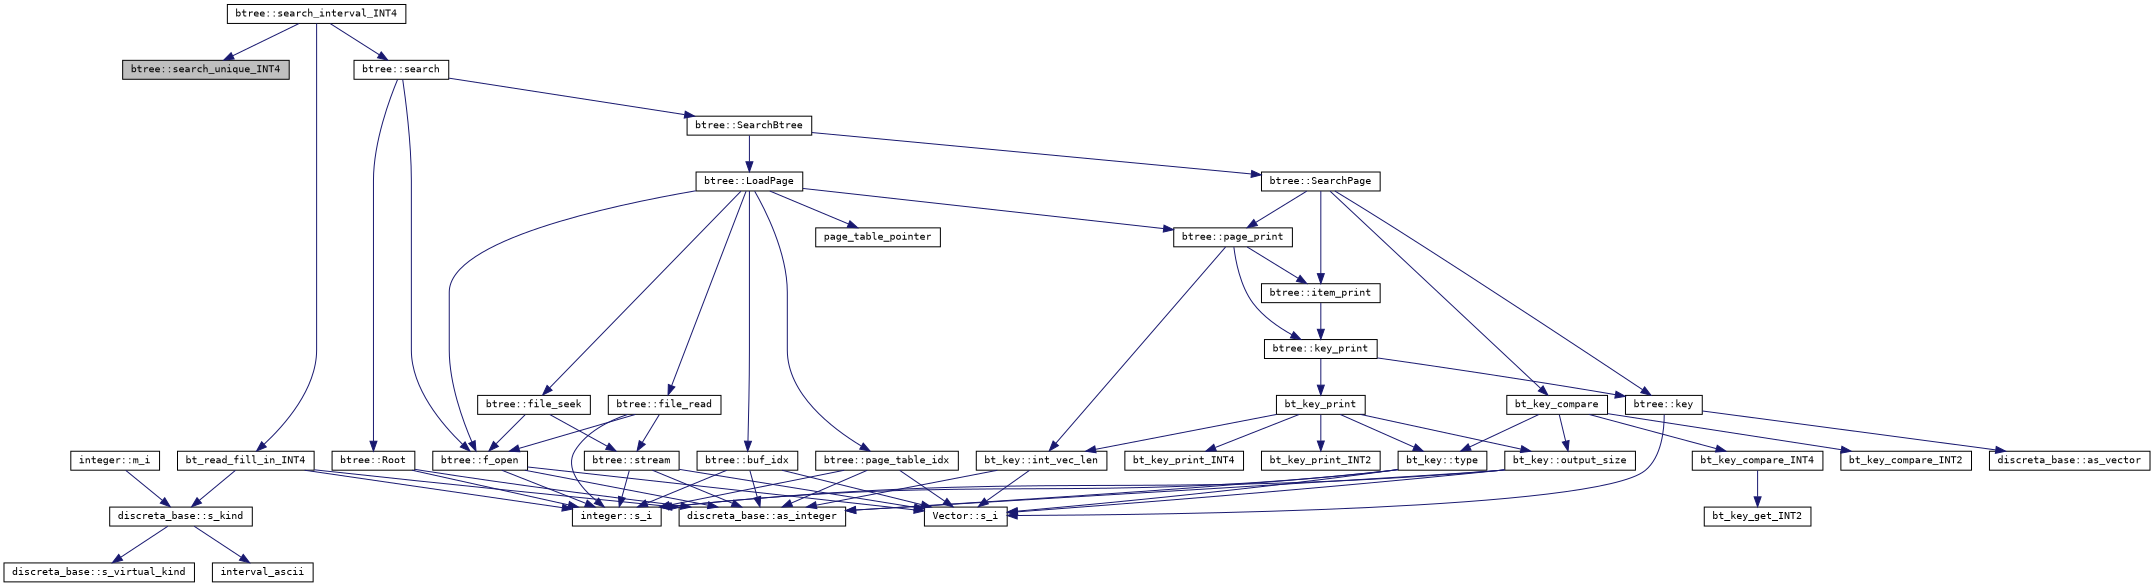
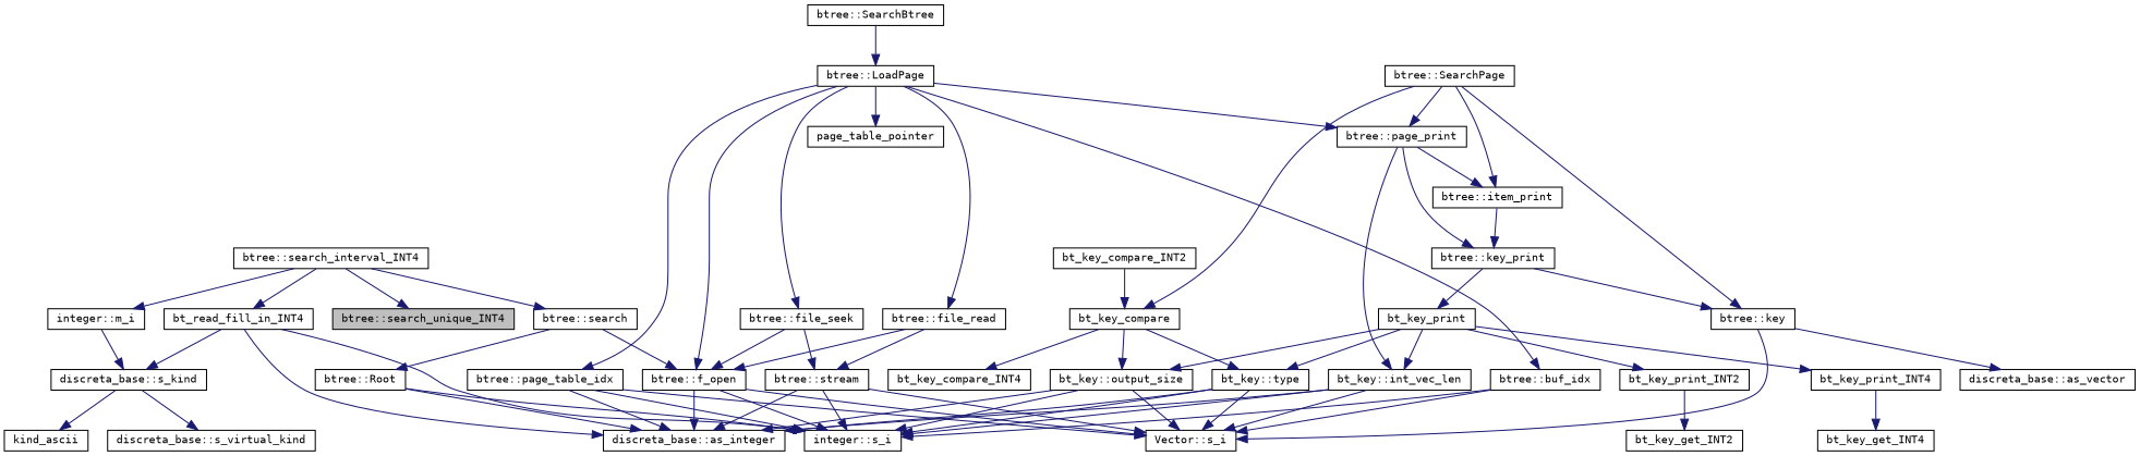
  digraph {
    fontname="DejaVu Sans Mono"
    rankdir=TB
    node [color=black fillcolor=white fontname="DejaVu Sans Mono" fontsize=10 shape=record style=filled]
    edge [color=midnightblue fontname="DejaVu Sans Mono" fontsize=10 labelfontname=Helvetica labelfontsize=10 style=solid]
    n1 [fillcolor=grey75 fontcolor=black height=0.2 label="btree::search_unique_INT4" width=0.4]
    n2 [height=0.2 label="btree::search_interval_INT4" width=0.4]
    n3 [height=0.2 label="integer::m_i" width=0.4]
    n4 [height=0.2 label=bt_read_fill_in_INT4 width=0.4]
    n5 [height=0.2 label="btree::search" width=0.4]
    n6 [height=0.2 label="discreta_base::s_kind" width=0.4]
    n7 [height=0.2 label="discreta_base::as_integer" width=0.4]
    n8 [height=0.2 label="integer::s_i" width=0.4]
    n9 [height=0.2 label="btree::Root" width=0.4]
    n10 [height=0.2 label="btree::f_open" width=0.4]
    n11 [height=0.2 label="btree::SearchBtree" width=0.4]
    n12 [height=0.2 label="discreta_base::s_virtual_kind" width=0.4]
-   n13 [height=0.2 label=interval_ascii width=0.4]
+   n13 [height=0.2 label=kind_ascii width=0.4]
    n14 [height=0.2 label="Vector::s_i" width=0.4]
    n15 [height=0.2 label="btree::LoadPage" width=0.4]
    n16 [height=0.2 label="btree::SearchPage" width=0.4]
    n17 [height=0.2 label="btree::buf_idx" width=0.4]
    n18 [height=0.2 label=page_table_pointer width=0.4]
    n19 [height=0.2 label="btree::page_table_idx" width=0.4]
    n20 [height=0.2 label="btree::file_seek" width=0.4]
    n21 [height=0.2 label="btree::file_read" width=0.4]
    n22 [height=0.2 label="btree::page_print" width=0.4]
    n23 [height=0.2 label="btree::item_print" width=0.4]
    n24 [height=0.2 label="btree::key" width=0.4]
    n25 [height=0.2 label=bt_key_compare width=0.4]
    n26 [height=0.2 label="btree::stream" width=0.4]
    n27 [height=0.2 label="btree::key_print" width=0.4]
    n28 [height=0.2 label="bt_key::int_vec_len" width=0.4]
    n29 [height=0.2 label=bt_key_print width=0.4]
    n30 [height=0.2 label="bt_key::type" width=0.4]
    n31 [height=0.2 label="bt_key::output_size" width=0.4]
    n32 [height=0.2 label=bt_key_print_INT4 width=0.4]
    n33 [height=0.2 label=bt_key_print_INT2 width=0.4]
    n34 [height=0.2 label="discreta_base::as_vector" width=0.4]
+   n35 [height=0.2 label=bt_key_get_INT4 width=0.4]
    n36 [height=0.2 label=bt_key_get_INT2 width=0.4]
    n37 [height=0.2 label=bt_key_compare_INT4 width=0.4]
    n38 [height=0.2 label=bt_key_compare_INT2 width=0.4]
    n2 -> n1
+   n2 -> n3
    n2 -> n4
    n2 -> n5
    n3 -> n6
    n4 -> n6
    n4 -> n7
    n4 -> n8
    n5 -> n9
    n5 -> n10
-   n5 -> n11
    n6 -> n12
    n6 -> n13
    n9 -> n7
    n9 -> n8
    n10 -> n7
    n10 -> n8
    n10 -> n14
    n11 -> n15
-   n11 -> n16
    n15 -> n10
    n15 -> n17
    n15 -> n18
    n15 -> n19
    n15 -> n20
    n15 -> n21
    n15 -> n22
    n16 -> n22
    n16 -> n23
    n16 -> n24
    n16 -> n25
-   n17 -> n7
    n17 -> n8
    n17 -> n14
    n19 -> n7
    n19 -> n8
    n19 -> n14
    n20 -> n10
    n20 -> n26
    n21 -> n10
    n21 -> n26
    n22 -> n23
    n22 -> n27
    n22 -> n28
    n23 -> n27
    n24 -> n14
    n24 -> n34
    n25 -> n30
    n25 -> n31
    n25 -> n37
-   n25 -> n38
+   n38 -> n25
    n26 -> n7
    n26 -> n8
    n26 -> n14
    n27 -> n24
    n27 -> n29
    n28 -> n7
-   n21 -> n8
+   n28 -> n8
    n28 -> n14
    n29 -> n28
    n29 -> n30
    n29 -> n31
    n29 -> n32
    n29 -> n33
    n30 -> n7
    n30 -> n8
    n30 -> n14
    n31 -> n7
    n31 -> n8
    n31 -> n14
-   n37 -> n36
+   n32 -> n35
+   n33 -> n36
  }
